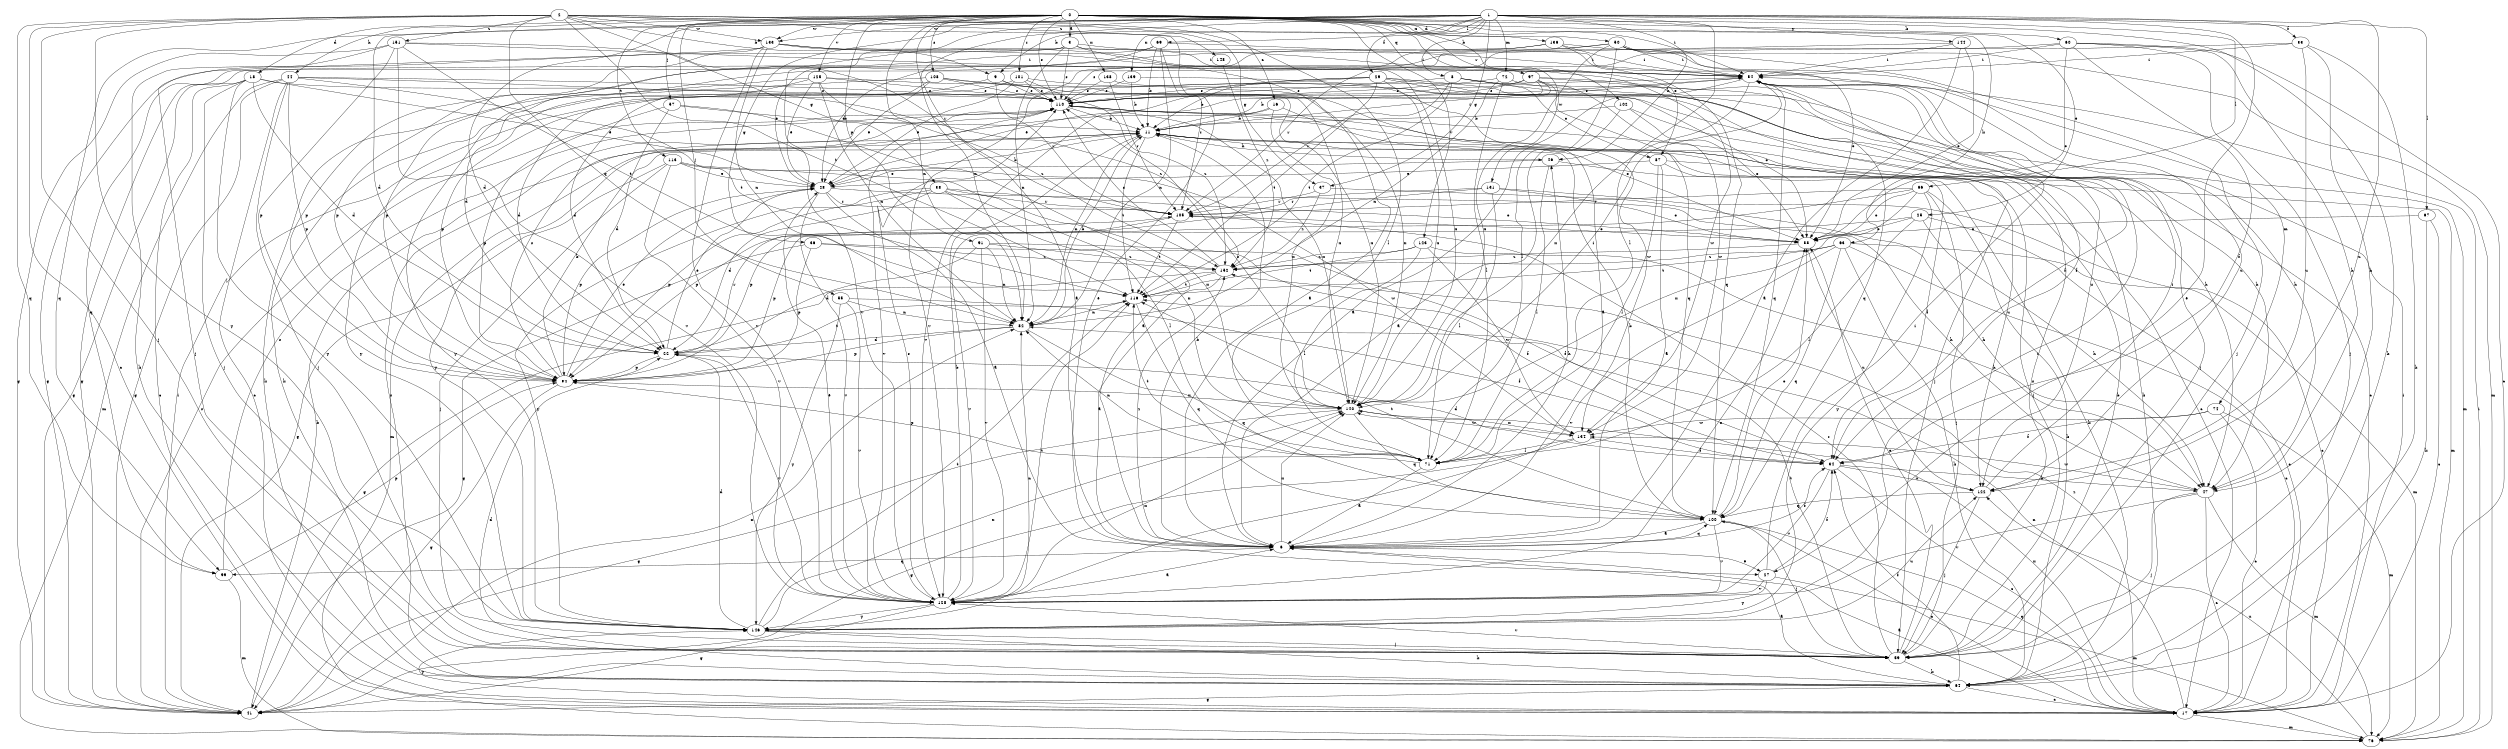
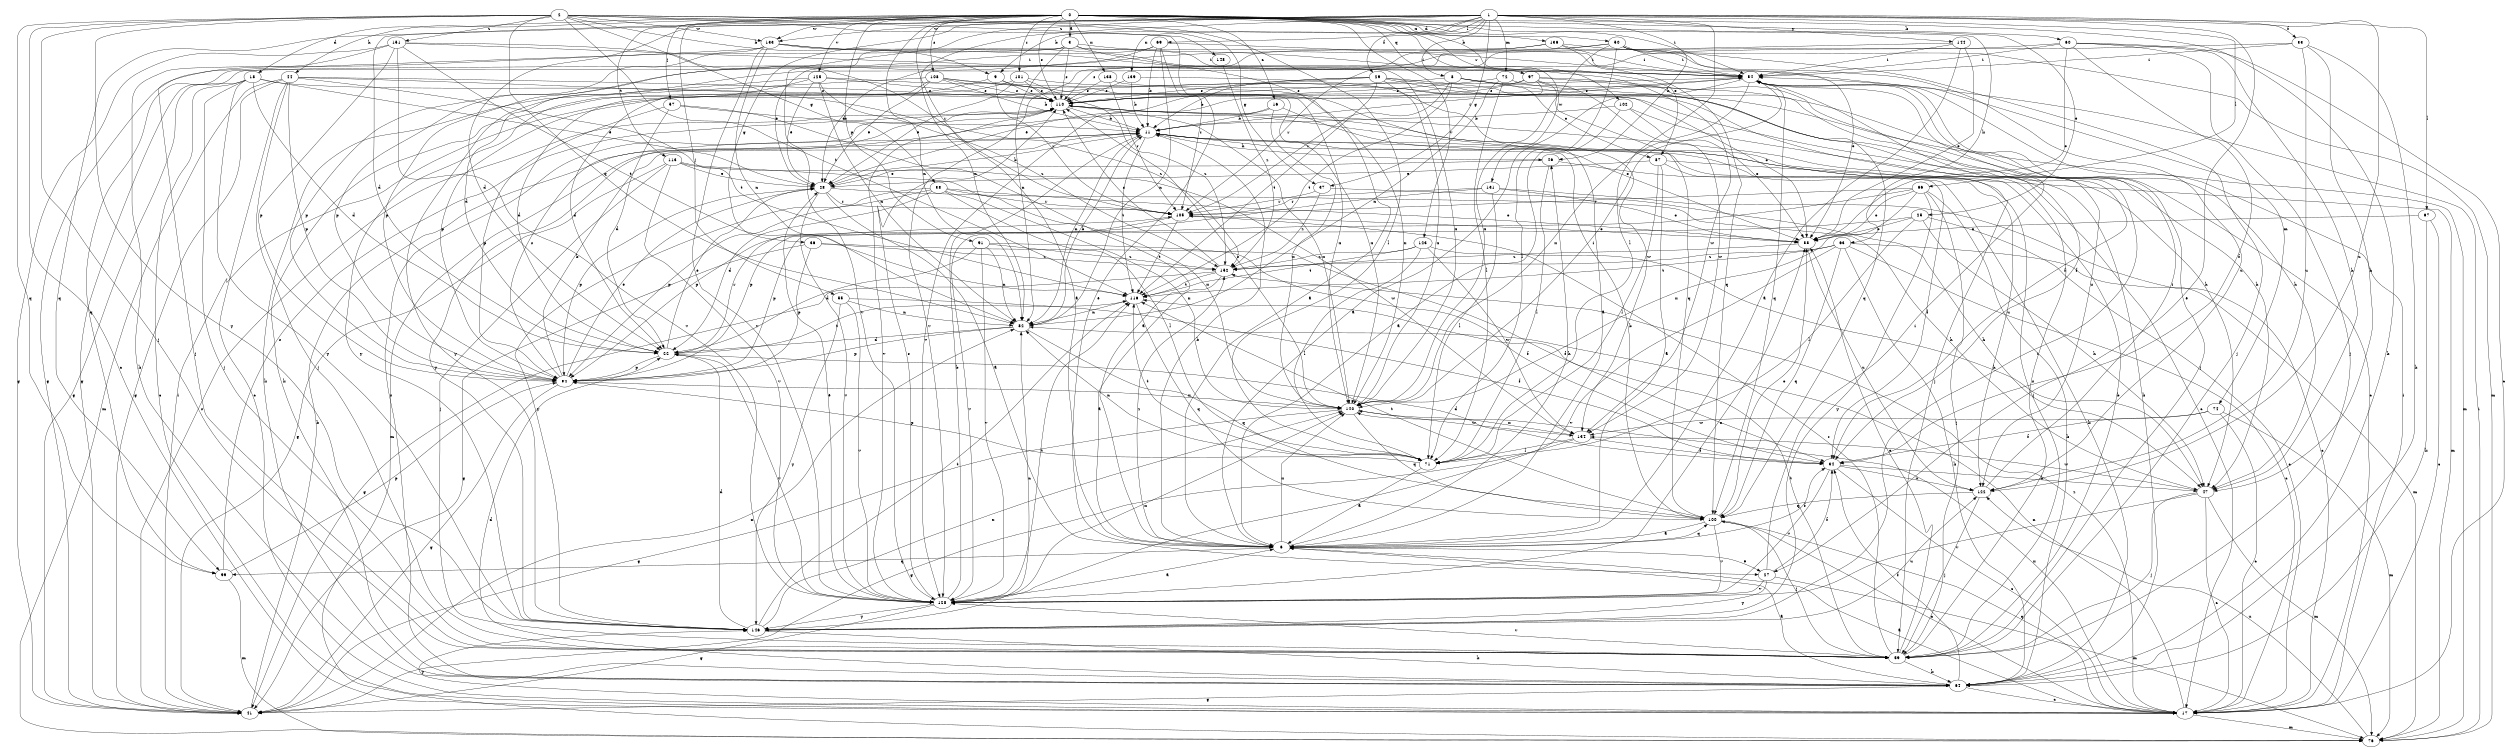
  strict digraph {
    0
    3
    16
    18
    n5 [label=50]
    22
    25
    44
    54
    55
    57
    60
    63
    64
    82
    87
    91
    97
    101
    102
    105
    108
    110
    113
    123
    125
    131
    133
    136
    138
    99
    6
    41
    74
    146
    11
    140
    88
    17
    59
    28
    71
    76
    128
    116
    94
    47
    152
    100
    34
    134
    122
    1
    8
    9
    27
    29
    33
    36
    37
    46
    66
    67
    69
    72
    139
    144
    2
    38
    148
    151
    0 -> 3 [label=a]
    0 -> 16 [label=c]
    0 -> 18 [label=d]
    0 -> n5 [label=d]
    0 -> 22 [label=d]
    0 -> 25 [label=e]
    0 -> 44 [label=h]
    0 -> 54 [label=i]
    0 -> 55 [label=j]
    0 -> 57 [label=j]
    0 -> 60 [label=k]
    0 -> 63 [label=k]
    0 -> 64 [label=k]
    0 -> 82 [label=n]
    0 -> 87 [label=o]
    0 -> 91 [label=p]
    0 -> 97 [label=q]
    0 -> 101 [label=r]
    0 -> 102 [label=r]
    0 -> 105 [label=r]
    0 -> 108 [label=s]
    0 -> 110 [label=s]
    0 -> 113 [label=t]
    0 -> 123 [label=v]
    0 -> 125 [label=v]
    0 -> 131 [label=w]
    0 -> 133 [label=w]
    0 -> 136 [label=x]
    0 -> 138 [label=x]
    3 -> 54 [label=i]
    3 -> 82 [label=n]
    3 -> 110 [label=s]
    3 -> 99 [label=q]
    3 -> 6 [label=a]
    3 -> 41 [label=g]
    3 -> 74 [label=m]
    16 -> 146 [label=y]
    16 -> 11 [label=b]
    16 -> 140 [label=x]
    16 -> 88 [label=o]
    18 -> 22 [label=d]
    18 -> 110 [label=s]
    18 -> 41 [label=g]
    18 -> 146 [label=y]
    18 -> 17 [label=c]
    18 -> 59 [label=j]
    18 -> 28 [label=e]
    n5 -> 54 [label=i]
    n5 -> 105 [label=r]
    n5 -> 140 [label=x]
    n5 -> 88 [label=o]
    n5 -> 59 [label=j]
    n5 -> 28 [label=e]
    n5 -> 71 [label=l]
    n5 -> 76 [label=m]
    22 -> 105 [label=r]
    22 -> 28 [label=e]
    22 -> 128 [label=v]
    22 -> 116 [label=t]
    22 -> 94 [label=p]
    25 -> 88 [label=o]
    25 -> 17 [label=c]
    25 -> 71 [label=l]
    25 -> 94 [label=p]
    25 -> 47 [label=h]
    44 -> 110 [label=s]
    44 -> 41 [label=g]
    44 -> 17 [label=c]
    44 -> 59 [label=j]
    44 -> 76 [label=m]
    44 -> 116 [label=t]
    44 -> 94 [label=p]
    44 -> 152 [label=z]
    54 -> 110 [label=s]
    54 -> 6 [label=a]
    54 -> 140 [label=x]
    54 -> 47 [label=h]
    54 -> 100 [label=q]
    55 -> 82 [label=n]
    55 -> 146 [label=y]
    55 -> 128 [label=v]
    55 -> 34 [label=f]
    57 -> 22 [label=d]
    57 -> 6 [label=a]
    57 -> 11 [label=b]
    57 -> 94 [label=p]
    60 -> 22 [label=d]
    60 -> 54 [label=i]
    60 -> 88 [label=o]
    60 -> 17 [label=c]
    60 -> 59 [label=j]
    60 -> 47 [label=h]
    60 -> 34 [label=f]
    63 -> 64 [label=k]
    63 -> 17 [label=c]
    63 -> 76 [label=m]
    63 -> 128 [label=v]
    63 -> 116 [label=t]
    63 -> 152 [label=z]
    63 -> 100 [label=q]
    64 -> 22 [label=d]
    64 -> 110 [label=s]
    64 -> 6 [label=a]
    64 -> 41 [label=g]
    64 -> 17 [label=c]
    64 -> 34 [label=f]
    82 -> 22 [label=d]
    82 -> 11 [label=b]
    82 -> 94 [label=p]
    82 -> 100 [label=q]
    87 -> 64 [label=k]
    87 -> 6 [label=a]
    87 -> 28 [label=e]
    87 -> 71 [label=l]
    87 -> 76 [label=m]
    91 -> 22 [label=d]
    91 -> 82 [label=n]
    91 -> 128 [label=v]
    91 -> 152 [label=z]
    91 -> 34 [label=f]
    97 -> 110 [label=s]
    97 -> 59 [label=j]
    97 -> 128 [label=v]
    97 -> 94 [label=p]
    97 -> 100 [label=q]
    97 -> 34 [label=f]
    97 -> 134 [label=w]
    101 -> 64 [label=k]
    101 -> 110 [label=s]
    101 -> 28 [label=e]
    101 -> 152 [label=z]
    101 -> 134 [label=w]
    102 -> 64 [label=k]
    102 -> 6 [label=a]
    102 -> 11 [label=b]
    102 -> 88 [label=o]
    105 -> 88 [label=o]
    105 -> 128 [label=v]
    105 -> 116 [label=t]
    108 -> 64 [label=k]
    108 -> 110 [label=s]
    108 -> 146 [label=y]
-   97 -> 11 [label=b]
+   108 -> 11 [label=b]
    108 -> 140 [label=x]
    108 -> 28 [label=e]
    108 -> 47 [label=h]
    110 -> 11 [label=b]
    110 -> 140 [label=x]
    110 -> 17 [label=c]
    110 -> 59 [label=j]
    110 -> 128 [label=v]
    113 -> 41 [label=g]
    113 -> 140 [label=x]
    113 -> 59 [label=j]
    113 -> 28 [label=e]
    113 -> 128 [label=v]
    113 -> 134 [label=w]
    123 -> 71 [label=l]
    123 -> 116 [label=t]
    123 -> 47 [label=h]
    123 -> 152 [label=z]
    123 -> 134 [label=w]
    125 -> 22 [label=d]
    125 -> 82 [label=n]
    125 -> 110 [label=s]
    125 -> 146 [label=y]
    125 -> 140 [label=x]
    125 -> 28 [label=e]
    125 -> 152 [label=z]
    131 -> 105 [label=r]
    131 -> 88 [label=o]
    131 -> 17 [label=c]
    131 -> 71 [label=l]
    131 -> 94 [label=p]
    133 -> 54 [label=i]
    133 -> 82 [label=n]
    133 -> 140 [label=x]
    133 -> 59 [label=j]
    133 -> 128 [label=v]
    133 -> 94 [label=p]
    133 -> 134 [label=w]
    136 -> 54 [label=i]
    136 -> 28 [label=e]
    136 -> 94 [label=p]
    136 -> 100 [label=q]
    136 -> 122 [label=u]
    138 -> 105 [label=r]
    138 -> 110 [label=s]
    138 -> 88 [label=o]
    99 -> 110 [label=s]
    99 -> 76 [label=m]
    99 -> 94 [label=p]
    6 -> 99 [label=q]
    6 -> 11 [label=b]
    6 -> 140 [label=x]
    6 -> 152 [label=z]
    6 -> 100 [label=q]
    6 -> 34 [label=f]
    6 -> 27 [label=e]
    6 -> 46 [label=h]
    41 -> 54 [label=i]
    41 -> 82 [label=n]
    41 -> 110 [label=s]
    41 -> 11 [label=b]
    74 -> 17 [label=c]
    74 -> 76 [label=m]
    74 -> 34 [label=f]
    74 -> 134 [label=w]
    146 -> 22 [label=d]
    146 -> 54 [label=i]
    146 -> 64 [label=k]
    146 -> 82 [label=n]
    146 -> 140 [label=x]
-   146 -> 59 [label=j]
    146 -> 116 [label=t]
    146 -> 122 [label=u]
    11 -> 54 [label=i]
    11 -> 82 [label=n]
    11 -> 59 [label=j]
    11 -> 76 [label=m]
    11 -> 116 [label=t]
    11 -> 122 [label=u]
    11 -> 46 [label=h]
    140 -> 54 [label=i]
    140 -> 110 [label=s]
    140 -> 41 [label=g]
    140 -> 100 [label=q]
    140 -> 134 [label=w]
    88 -> 152 [label=z]
    88 -> 122 [label=u]
    17 -> 54 [label=i]
    17 -> 82 [label=n]
    17 -> 6 [label=a]
    17 -> 146 [label=y]
    17 -> 140 [label=x]
    17 -> 76 [label=m]
    17 -> 152 [label=z]
    17 -> 100 [label=q]
    59 -> 64 [label=k]
    59 -> 105 [label=r]
    59 -> 110 [label=s]
    59 -> 11 [label=b]
    59 -> 88 [label=o]
    59 -> 128 [label=v]
    59 -> 116 [label=t]
    28 -> 105 [label=r]
    28 -> 6 [label=a]
    28 -> 11 [label=b]
    28 -> 128 [label=v]
    28 -> 94 [label=p]
    28 -> 47 [label=h]
    71 -> 82 [label=n]
    71 -> 6 [label=a]
    71 -> 116 [label=t]
    71 -> 94 [label=p]
    76 -> 54 [label=i]
    76 -> 122 [label=u]
    128 -> 110 [label=s]
    128 -> 6 [label=a]
    128 -> 41 [label=g]
    128 -> 146 [label=y]
    128 -> 11 [label=b]
    128 -> 140 [label=x]
    128 -> 88 [label=o]
    128 -> 28 [label=e]
    128 -> 116 [label=t]
    116 -> 82 [label=n]
    116 -> 100 [label=q]
    94 -> 110 [label=s]
    94 -> 41 [label=g]
    94 -> 11 [label=b]
    94 -> 140 [label=x]
    94 -> 28 [label=e]
    47 -> 17 [label=c]
    47 -> 59 [label=j]
    47 -> 76 [label=m]
    47 -> 128 [label=v]
    47 -> 134 [label=w]
    152 -> 110 [label=s]
    152 -> 6 [label=a]
    152 -> 41 [label=g]
    152 -> 116 [label=t]
    100 -> 6 [label=a]
    100 -> 11 [label=b]
    100 -> 88 [label=o]
    100 -> 17 [label=c]
    100 -> 59 [label=j]
    100 -> 128 [label=v]
    100 -> 116 [label=t]
    34 -> 22 [label=d]
    34 -> 17 [label=c]
    34 -> 128 [label=v]
    34 -> 47 [label=h]
    34 -> 122 [label=u]
    134 -> 41 [label=g]
    134 -> 140 [label=x]
    134 -> 71 [label=l]
    134 -> 34 [label=f]
    122 -> 54 [label=i]
    122 -> 59 [label=j]
    122 -> 100 [label=q]
    1 -> 22 [label=d]
    1 -> 82 [label=n]
    1 -> 133 [label=w]
    1 -> 99 [label=q]
    1 -> 71 [label=l]
    1 -> 128 [label=v]
    1 -> 122 [label=u]
    1 -> 8 [label=b]
    1 -> 9 [label=b]
    1 -> 27 [label=e]
    1 -> 29 [label=f]
    1 -> 33 [label=f]
    1 -> 36 [label=g]
    1 -> 37 [label=g]
    1 -> 46 [label=h]
    1 -> 66 [label=l]
    1 -> 67 [label=l]
    1 -> 69 [label=l]
    1 -> 72 [label=m]
    1 -> 139 [label=x]
    1 -> 144 [label=y]
    8 -> 87 [label=o]
    8 -> 105 [label=r]
    8 -> 110 [label=s]
    8 -> 17 [label=c]
    8 -> 116 [label=t]
    8 -> 122 [label=u]
    9 -> 22 [label=d]
    9 -> 105 [label=r]
    9 -> 110 [label=s]
    9 -> 140 [label=x]
    27 -> 54 [label=i]
    27 -> 146 [label=y]
    27 -> 76 [label=m]
    27 -> 128 [label=v]
    27 -> 34 [label=f]
    29 -> 110 [label=s]
    29 -> 11 [label=b]
    29 -> 140 [label=x]
    29 -> 28 [label=e]
    29 -> 76 [label=m]
    29 -> 116 [label=t]
    29 -> 47 [label=h]
    29 -> 34 [label=f]
    33 -> 54 [label=i]
    33 -> 64 [label=k]
    33 -> 110 [label=s]
    33 -> 47 [label=h]
    33 -> 122 [label=u]
    36 -> 41 [label=g]
    36 -> 94 [label=p]
    36 -> 152 [label=z]
    36 -> 34 [label=f]
    37 -> 105 [label=r]
    37 -> 47 [label=h]
    37 -> 152 [label=z]
    46 -> 28 [label=e]
    46 -> 71 [label=l]
    46 -> 34 [label=f]
    66 -> 64 [label=k]
    66 -> 105 [label=r]
    66 -> 146 [label=y]
    66 -> 140 [label=x]
    66 -> 88 [label=o]
    66 -> 59 [label=j]
    66 -> 94 [label=p]
    67 -> 64 [label=k]
    67 -> 88 [label=o]
    67 -> 17 [label=c]
    69 -> 54 [label=i]
    69 -> 82 [label=n]
    69 -> 105 [label=r]
    69 -> 41 [label=g]
    69 -> 11 [label=b]
    69 -> 94 [label=p]
    72 -> 82 [label=n]
    72 -> 110 [label=s]
    72 -> 71 [label=l]
    72 -> 100 [label=q]
    139 -> 110 [label=s]
    139 -> 6 [label=a]
    139 -> 11 [label=b]
    144 -> 54 [label=i]
    144 -> 6 [label=a]
    144 -> 88 [label=o]
    144 -> 128 [label=v]
    2 -> 82 [label=q]
    2 -> 133 [label=w]
    2 -> 99 [label=q]
    2 -> 146 [label=y]
    2 -> 17 [label=c]
    2 -> 59 [label=j]
    2 -> 71 [label=l]
    2 -> 116 [label=t]
    2 -> 9 [label=b]
    2 -> 27 [label=e]
    2 -> 37 [label=g]
    2 -> 38 [label=g]
    2 -> 148 [label=z]
    2 -> 151 [label=z]
    38 -> 22 [label=d]
    38 -> 105 [label=r]
    38 -> 146 [label=y]
    38 -> 140 [label=x]
    38 -> 88 [label=o]
    38 -> 71 [label=l]
    38 -> 94 [label=p]
    148 -> 152 [label=z]
    151 -> 54 [label=i]
    151 -> 64 [label=k]
    151 -> 6 [label=a]
    151 -> 41 [label=g]
    151 -> 128 [label=v]
    151 -> 116 [label=t]
    151 -> 94 [label=p]
  }
